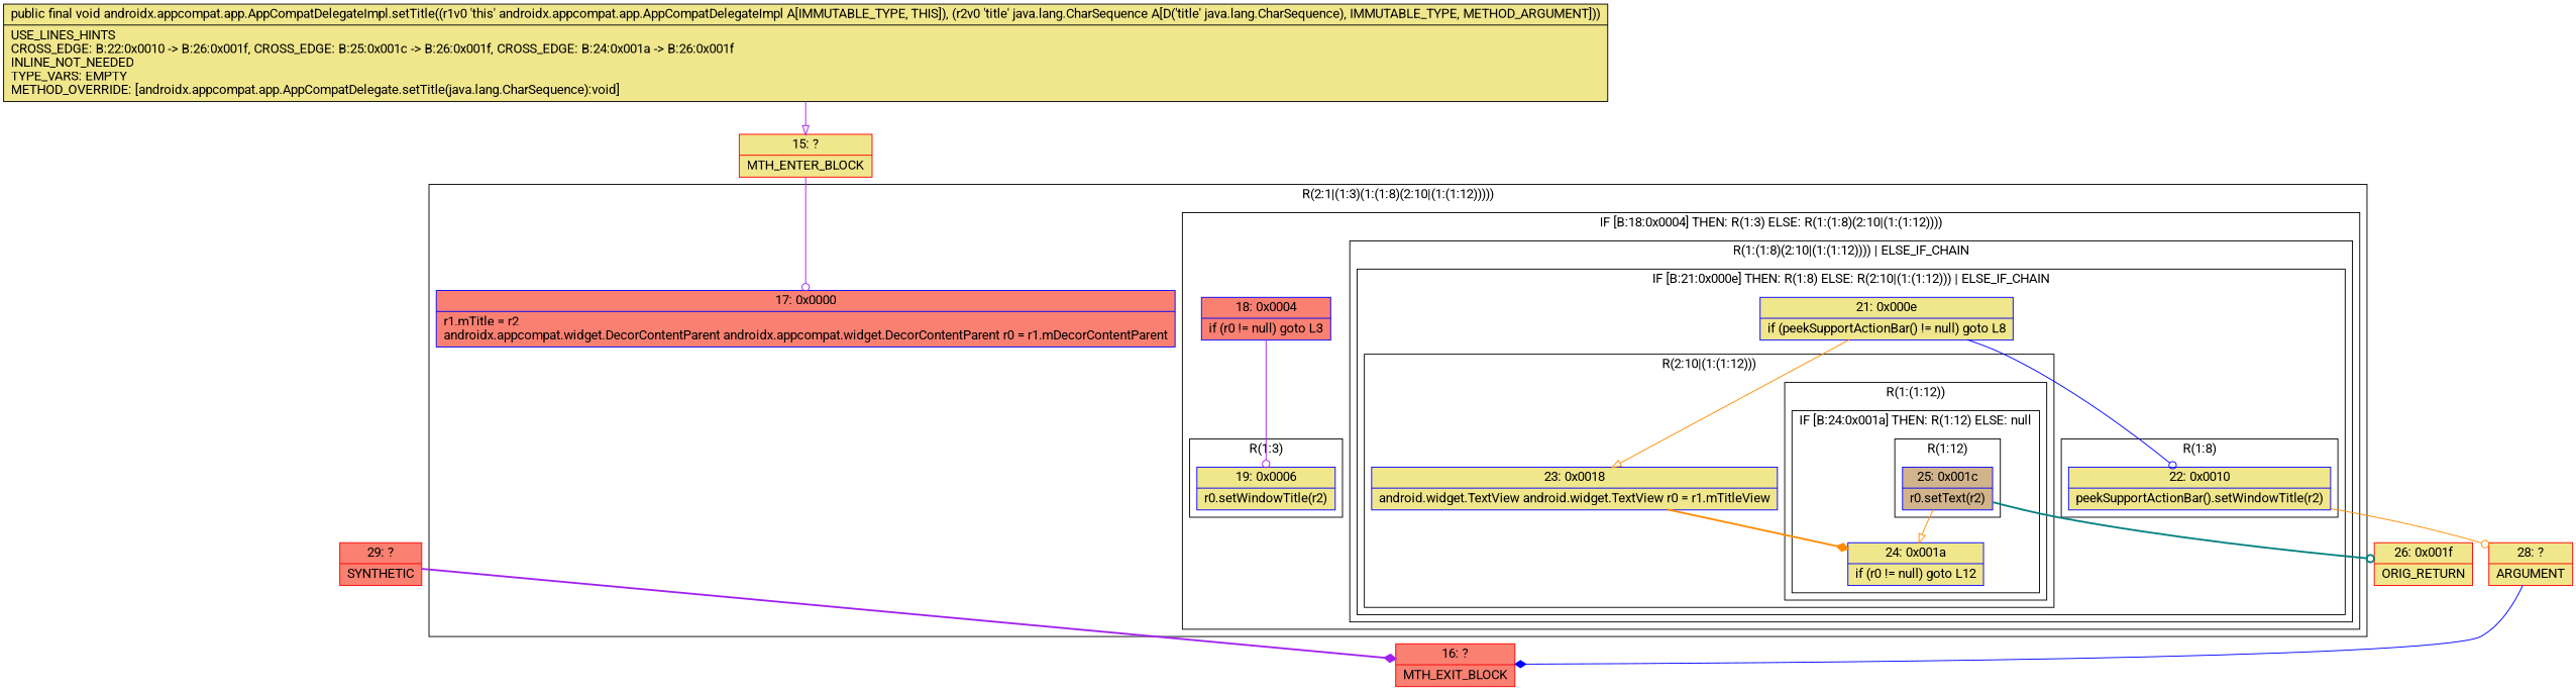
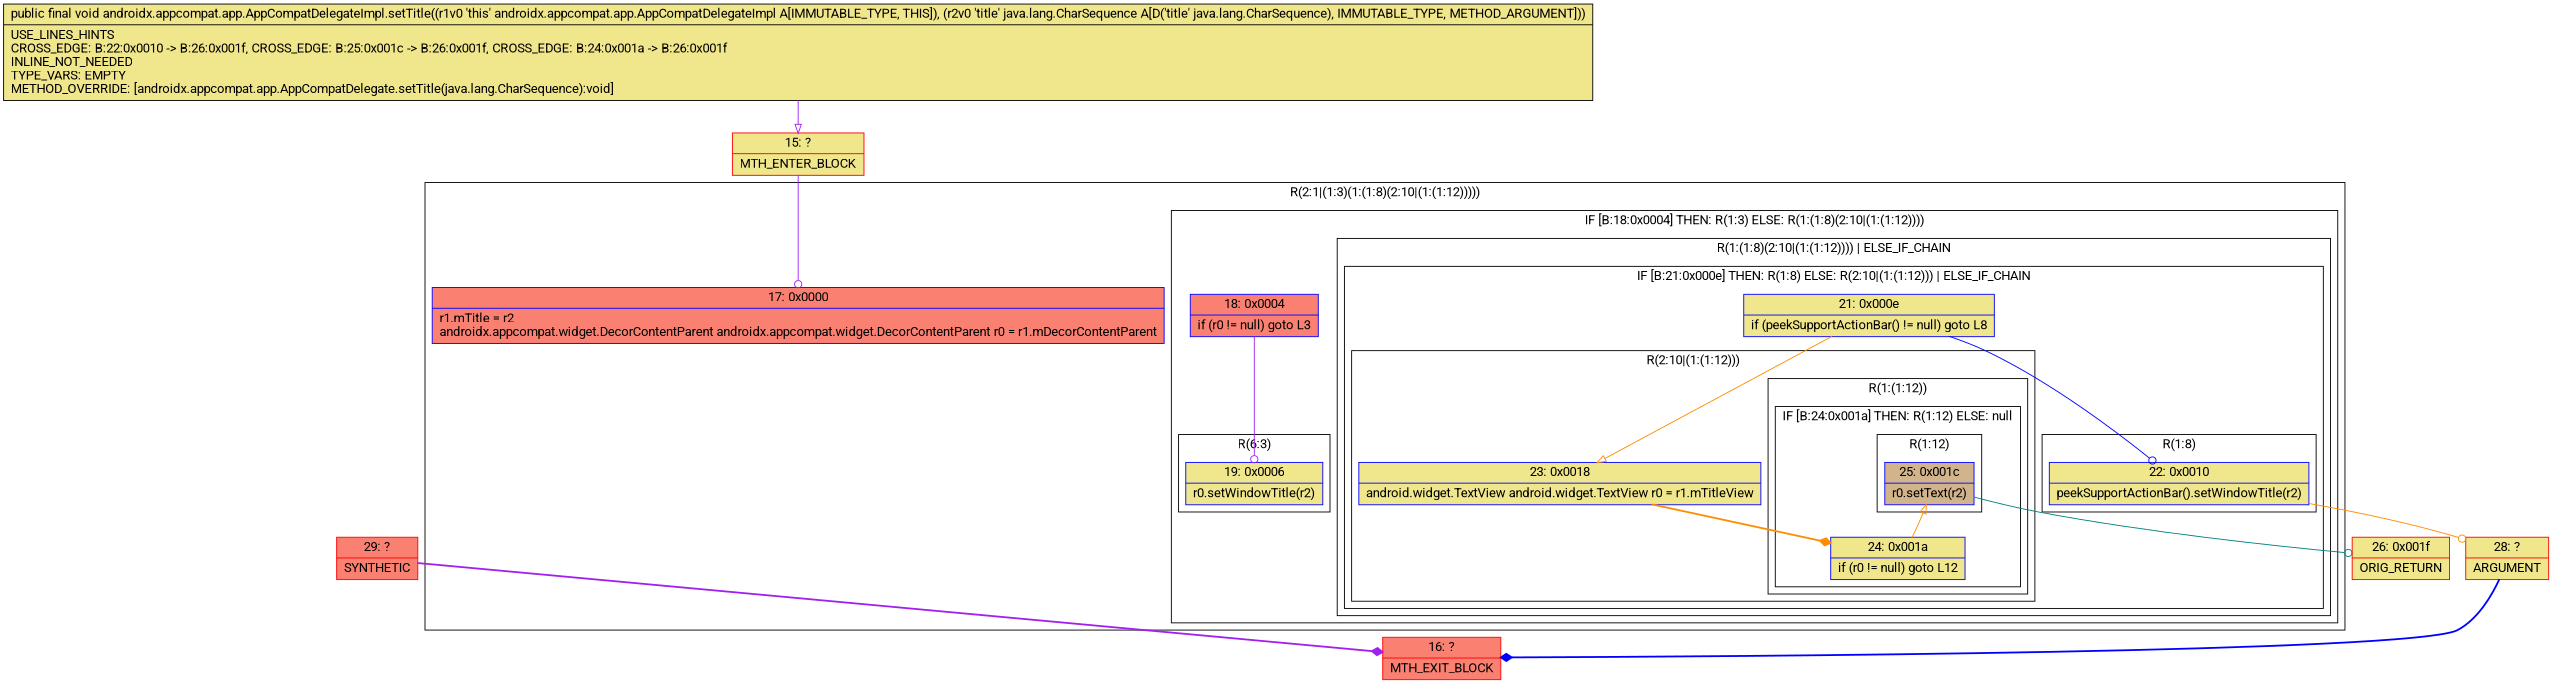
  digraph {
    fontname=Roboto
    node [color=blue fillcolor=khaki fontname=Roboto shape=record style=filled]
    edge [arrowhead=odot color=darkorange fontname=Roboto style=solid]
    n1 [label="{19\:\ 0x0006|r0.setWindowTitle(r2)\l}"]
    n2 [label="{22\:\ 0x0010|peekSupportActionBar().setWindowTitle(r2)\l}"]
    n3 [fillcolor=tan label="{25\:\ 0x001c|r0.setText(r2)\l}"]
    n4 [label="{24\:\ 0x001a|if (r0 != null) goto L12\l}"]
    n5 [label="{23\:\ 0x0018|android.widget.TextView android.widget.TextView r0 = r1.mTitleView\l}"]
    n6 [label="{21\:\ 0x000e|if (peekSupportActionBar() != null) goto L8\l}"]
    n7 [fillcolor=salmon label="{18\:\ 0x0004|if (r0 != null) goto L3\l}"]
    n8 [fillcolor=salmon label="{17\:\ 0x0000|r1.mTitle = r2\landroidx.appcompat.widget.DecorContentParent androidx.appcompat.widget.DecorContentParent r0 = r1.mDecorContentParent\l}"]
    n9 [color=red label="{28\:\ ?|ARGUMENT\l}"]
    n10 [color=red label="{26\:\ 0x001f|ORIG_RETURN\l}"]
    n11 [color=red fillcolor=salmon label="{16\:\ ?|MTH_EXIT_BLOCK\l}"]
    n12 [color=red fillcolor=salmon label="{29\:\ ?|SYNTHETIC\l}"]
    n13 [color=red label="{15\:\ ?|MTH_ENTER_BLOCK\l}"]
    n14 [label="{public final void androidx.appcompat.app.AppCompatDelegateImpl.setTitle((r1v0 'this' androidx.appcompat.app.AppCompatDelegateImpl A[IMMUTABLE_TYPE, THIS]), (r2v0 'title' java.lang.CharSequence A[D('title' java.lang.CharSequence), IMMUTABLE_TYPE, METHOD_ARGUMENT]))  | USE_LINES_HINTS\lCROSS_EDGE: B:22:0x0010 \-\> B:26:0x001f, CROSS_EDGE: B:25:0x001c \-\> B:26:0x001f, CROSS_EDGE: B:24:0x001a \-\> B:26:0x001f\lINLINE_NOT_NEEDED\lTYPE_VARS: EMPTY\lMETHOD_OVERRIDE: [androidx.appcompat.app.AppCompatDelegate.setTitle(java.lang.CharSequence):void]\l}" color=""]
    subgraph cluster_1 {
      label="R(2:1|(1:3)(1:(1:8)(2:10|(1:(1:12)))))"
      n8
      subgraph cluster_2 {
        label="IF [B:18:0x0004] THEN: R(1:3) ELSE: R(1:(1:8)(2:10|(1:(1:12))))"
        n7
        subgraph cluster_3 {
-         label="R(1:3)"
+         label="R(6:3)"
          n1
        }
        subgraph cluster_4 {
          label="R(1:(1:8)(2:10|(1:(1:12)))) | ELSE_IF_CHAIN\l"
          subgraph cluster_5 {
            label="IF [B:21:0x000e] THEN: R(1:8) ELSE: R(2:10|(1:(1:12))) | ELSE_IF_CHAIN\l"
            n6
            subgraph cluster_6 {
              label="R(1:8)"
              n2
            }
            subgraph cluster_7 {
              label="R(2:10|(1:(1:12)))"
              n5
              subgraph cluster_8 {
                label="R(1:(1:12))"
                subgraph cluster_9 {
                  label="IF [B:24:0x001a] THEN: R(1:12) ELSE: null"
                  n4
                  subgraph cluster_10 {
                    label="R(1:12)"
                    n3
                  }
                }
              }
            }
          }
        }
      }
    }
    n2 -> n9
-   n3 -> n10 [color=teal style=bold]
-   n3 -> n4 [arrowhead=onormal]
+   n3 -> n10 [color=teal]
+   n4 -> n3 [arrowhead=onormal]
    n5 -> n4 [arrowhead=diamond style=bold]
    n6 -> n2 [color=blue]
    n6 -> n5 [arrowhead=onormal]
    n7 -> n1 [color=purple]
-   n9 -> n11 [arrowhead=diamond color=blue]
+   n9 -> n11 [arrowhead=diamond color=blue style=bold]
    n12 -> n11 [arrowhead=diamond color=purple style=bold]
    n13 -> n8 [color=purple]
    n14 -> n13 [arrowhead=onormal color=purple]
  }
